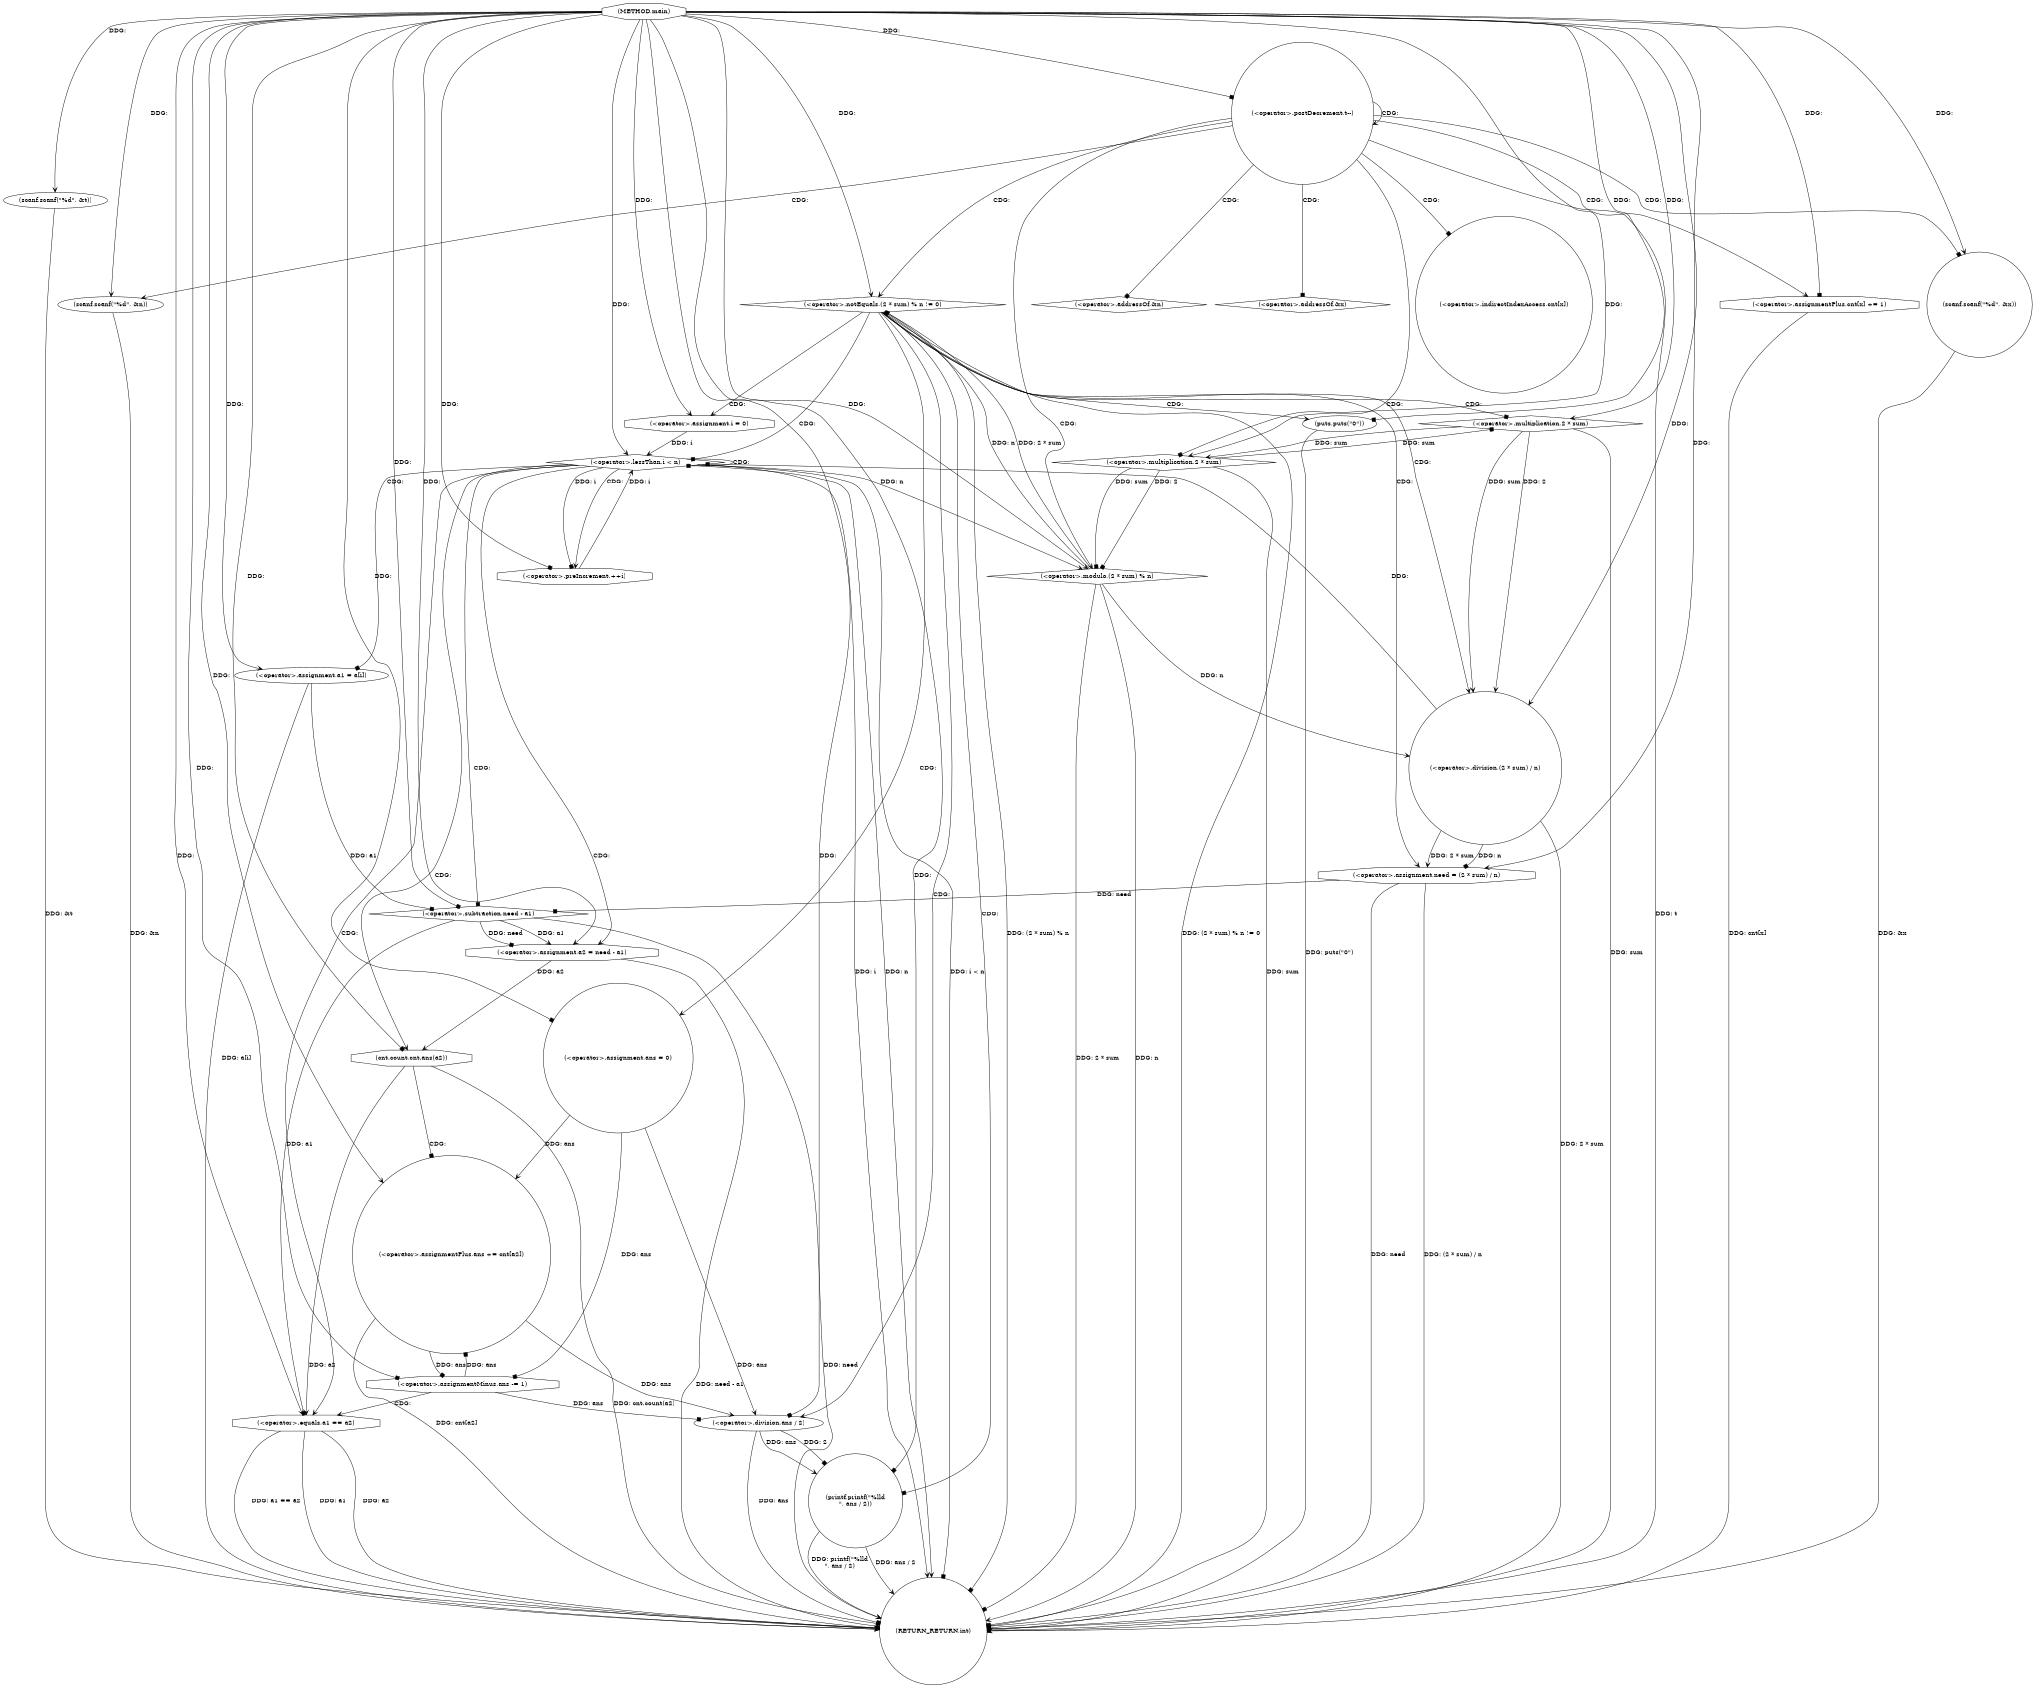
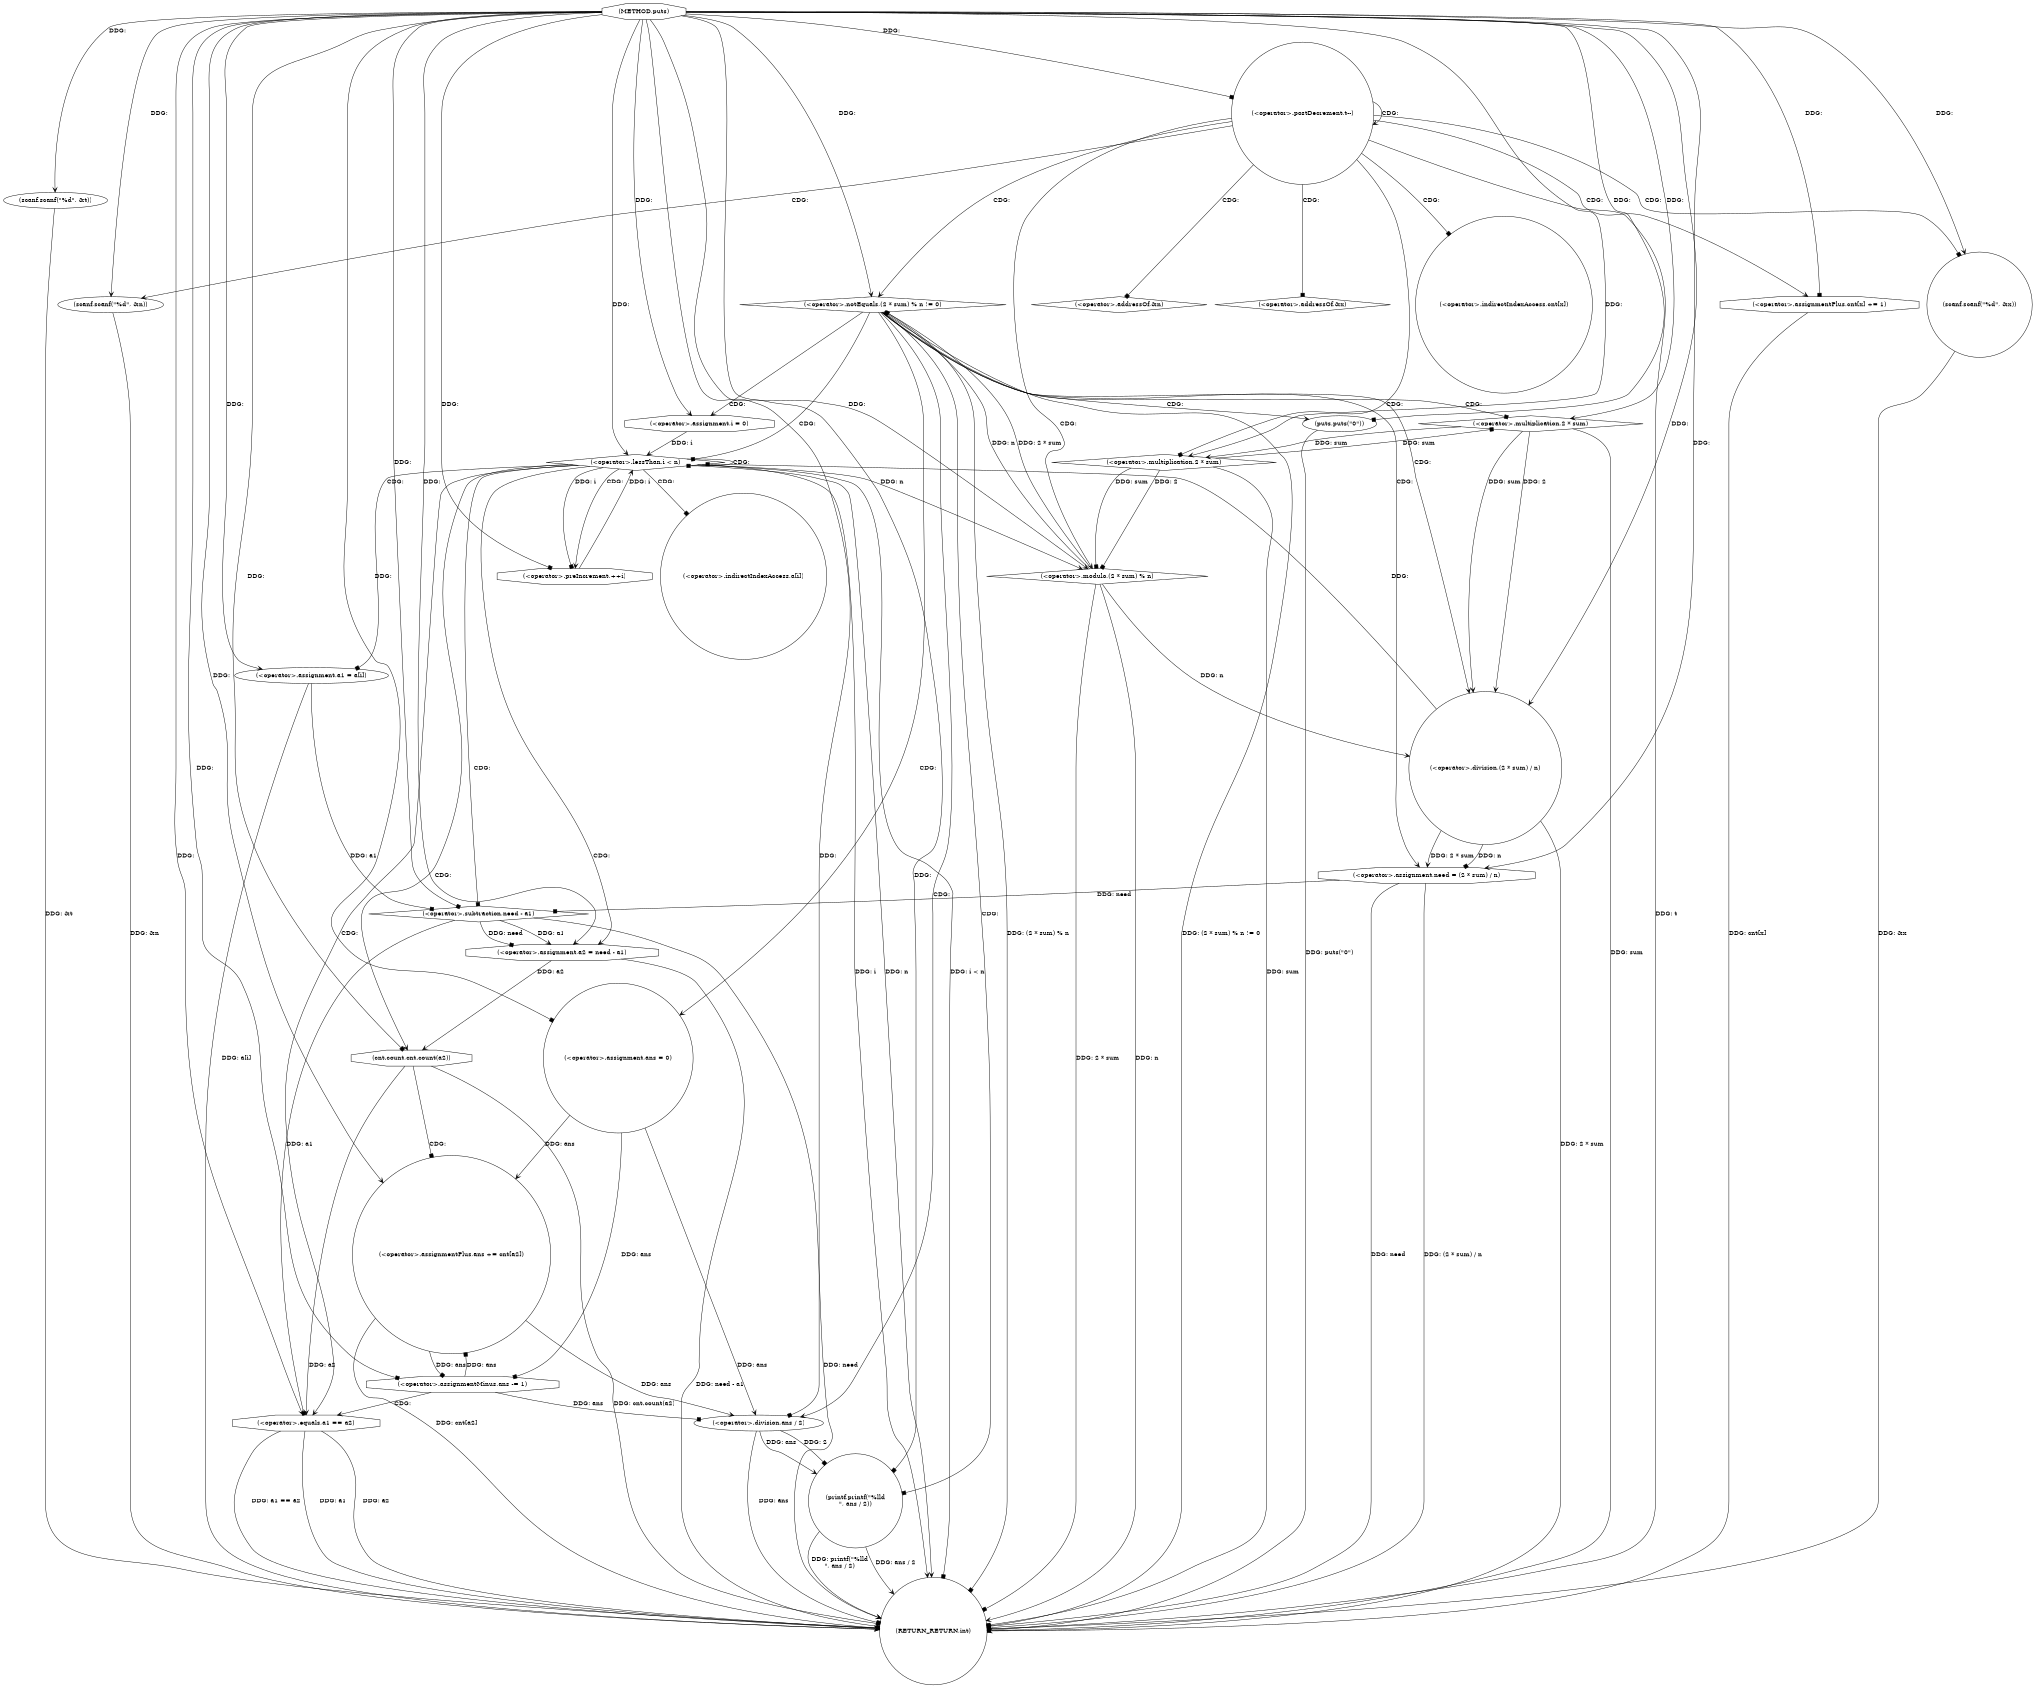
  digraph {
    node [shape=octagon]
    edge [arrowhead=vee]
-   n1 [label="(METHOD,main)"]
+   n1 [label="(METHOD,puts)"]
    n2 [label="(scanf,scanf(\"%d\", &t))" shape=ellipse]
    n3 [label="(<operator>.postDecrement,t--)" shape=circle]
    n4 [label="(scanf,scanf(\"%d\", &n))" shape=ellipse]
    n5 [label="(<operator>.assignment,need = (2 * sum) / n)"]
    n6 [label="(<operator>.assignment,ans = 0)" shape=circle]
    n7 [label="(printf,printf(\"%lld\n\", ans / 2))" shape=circle]
    n8 [label="(scanf,scanf(\"%d\", &x))" shape=circle]
    n9 [label="(<operator>.assignmentPlus,cnt[x] += 1)"]
    n10 [label="(<operator>.notEquals,(2 * sum) % n != 0)" shape=diamond]
    n11 [label="(<operator>.assignment,i = 0)"]
    n12 [label="(<operator>.lessThan,i < n)" shape=diamond]
    n13 [label="(<operator>.preIncrement,++i)"]
    n14 [label="(puts,puts(\"0\"))" shape=ellipse]
    n15 [label="(<operator>.division,(2 * sum) / n)" shape=circle]
    n16 [label="(<operator>.assignment,a1 = a[i])" shape=ellipse]
    n17 [label="(<operator>.assignment,a2 = need - a1)"]
    n18 [label="(<operator>.division,ans / 2)" shape=ellipse]
    n19 [label="(<operator>.modulo,(2 * sum) % n)" shape=diamond]
    n20 [label="(<operator>.multiplication,2 * sum)" shape=diamond]
-   n21 [label="(cnt.count,cnt.ans(a2))"]
+   n21 [label="(cnt.count,cnt.count(a2))"]
    n22 [label="(<operator>.assignmentPlus,ans += cnt[a2])" shape=circle]
    n23 [label="(<operator>.equals,a1 == a2)"]
    n24 [label="(<operator>.assignmentMinus,ans -= 1)"]
    n25 [label="(<operator>.multiplication,2 * sum)" shape=diamond]
    n26 [label="(<operator>.subtraction,need - a1)" shape=diamond]
    n27 [label="(RETURN_RETURN,int)" shape=circle]
    n28 [label="(<operator>.addressOf,&n)" shape=diamond]
    n29 [label="(<operator>.addressOf,&x)" shape=diamond]
    n30 [label="(<operator>.indirectIndexAccess,cnt[x])" shape=circle]
+   n31 [label="(<operator>.indirectIndexAccess,a[i])" shape=circle]
    n1 -> n2 [label="DDG: "]
    n1 -> n3 [arrowhead=box label="DDG: "]
    n1 -> n4 [label="DDG: "]
    n1 -> n5 [label="DDG: "]
    n1 -> n6 [arrowhead=box label="DDG: "]
    n1 -> n7 [arrowhead=box label="DDG: "]
    n1 -> n8 [label="DDG: "]
    n1 -> n9 [arrowhead=box label="DDG: "]
    n1 -> n10 [label="DDG: "]
    n1 -> n11 [label="DDG: "]
    n1 -> n12 [label="DDG: "]
    n1 -> n13 [arrowhead=box label="DDG: "]
    n1 -> n14 [arrowhead=box label="DDG: "]
    n1 -> n15 [label="DDG: "]
    n1 -> n16 [label="DDG: "]
    n1 -> n17 [label="DDG: "]
    n1 -> n18 [arrowhead=box label="DDG: "]
    n1 -> n19 [label="DDG: "]
    n1 -> n20 [label="DDG: "]
    n1 -> n21 [arrowhead=box label="DDG: "]
    n1 -> n22 [label="DDG: "]
    n1 -> n23 [label="DDG: "]
    n1 -> n24 [arrowhead=box label="DDG: "]
    n1 -> n25 [label="DDG: "]
    n1 -> n26 [arrowhead=box label="DDG: "]
    n2 -> n27 [arrowhead=box label="DDG: &t"]
    n3 -> n3 [label="CDG: "]
    n3 -> n4 [label="CDG: "]
    n3 -> n8 [arrowhead=box label="CDG: "]
    n3 -> n9 [label="CDG: "]
    n3 -> n10 [label="CDG: "]
    n3 -> n19 [label="CDG: "]
    n3 -> n25 [arrowhead=box label="CDG: "]
    n3 -> n27 [arrowhead=box label="DDG: t"]
    n3 -> n28 [arrowhead=box label="CDG: "]
    n3 -> n29 [arrowhead=box label="CDG: "]
    n3 -> n30 [arrowhead=box label="CDG: "]
    n4 -> n27 [label="DDG: &n"]
    n5 -> n26 [arrowhead=box label="DDG: need"]
    n5 -> n27 [arrowhead=box label="DDG: need"]
    n5 -> n27 [label="DDG: (2 * sum) / n"]
    n6 -> n18 [label="DDG: ans"]
    n6 -> n22 [label="DDG: ans"]
    n6 -> n24 [arrowhead=box label="DDG: ans"]
    n7 -> n27 [label="DDG: ans / 2"]
    n7 -> n27 [label="DDG: printf(\"%lld\n\", ans / 2)"]
    n8 -> n27 [arrowhead=box label="DDG: &x"]
    n9 -> n27 [arrowhead=box label="DDG: cnt[x]"]
    n10 -> n5 [label="CDG: "]
    n10 -> n6 [label="CDG: "]
    n10 -> n7 [arrowhead=box label="CDG: "]
    n10 -> n11 [label="CDG: "]
    n10 -> n12 [arrowhead=box label="CDG: "]
    n10 -> n14 [label="CDG: "]
    n10 -> n15 [label="CDG: "]
    n10 -> n18 [label="CDG: "]
    n10 -> n20 [arrowhead=box label="CDG: "]
    n10 -> n27 [arrowhead=box label="DDG: (2 * sum) % n"]
    n10 -> n27 [arrowhead=box label="DDG: (2 * sum) % n != 0"]
    n11 -> n12 [label="DDG: i"]
    n12 -> n12 [arrowhead=box label="CDG: "]
    n12 -> n13 [arrowhead=box label="DDG: i"]
    n12 -> n13 [label="CDG: "]
    n12 -> n16 [arrowhead=box label="CDG: "]
    n12 -> n17 [label="CDG: "]
    n12 -> n19 [label="DDG: n"]
    n12 -> n21 [label="CDG: "]
    n12 -> n23 [label="CDG: "]
    n12 -> n26 [arrowhead=box label="CDG: "]
    n12 -> n27 [label="DDG: i"]
    n12 -> n27 [label="DDG: n"]
    n12 -> n27 [arrowhead=box label="DDG: i < n"]
+   n12 -> n31 [arrowhead=box label="CDG: "]
    n13 -> n12 [label="DDG: i"]
    n14 -> n27 [arrowhead=box label="DDG: puts(\"0\")"]
    n15 -> n5 [label="DDG: 2 * sum"]
    n15 -> n5 [arrowhead=box label="DDG: n"]
    n15 -> n12 [arrowhead=box label="DDG: "]
    n15 -> n27 [label="DDG: 2 * sum"]
    n16 -> n26 [arrowhead=box label="DDG: a1"]
    n16 -> n27 [label="DDG: a[i]"]
    n17 -> n21 [label="DDG: a2"]
    n17 -> n27 [label="DDG: need - a1"]
    n18 -> n7 [label="DDG: ans"]
    n18 -> n7 [arrowhead=box label="DDG: 2"]
    n18 -> n27 [arrowhead=box label="DDG: ans"]
    n19 -> n10 [arrowhead=box label="DDG: 2 * sum"]
    n19 -> n10 [arrowhead=box label="DDG: n"]
    n19 -> n15 [label="DDG: n"]
    n19 -> n27 [arrowhead=box label="DDG: 2 * sum"]
    n19 -> n27 [label="DDG: n"]
    n20 -> n15 [label="DDG: sum"]
    n20 -> n15 [label="DDG: 2"]
    n20 -> n25 [label="DDG: sum"]
    n20 -> n27 [label="DDG: sum"]
    n21 -> n22 [arrowhead=box label="CDG: "]
    n21 -> n23 [label="DDG: a2"]
    n21 -> n27 [arrowhead=box label="DDG: cnt.count(a2)"]
    n22 -> n18 [label="DDG: ans"]
    n22 -> n24 [arrowhead=box label="DDG: ans"]
    n22 -> n27 [label="DDG: cnt[a2]"]
    n23 -> n27 [label="DDG: a1"]
    n23 -> n27 [arrowhead=box label="DDG: a2"]
    n23 -> n27 [label="DDG: a1 == a2"]
    n24 -> n18 [arrowhead=box label="DDG: ans"]
    n24 -> n22 [arrowhead=box label="DDG: ans"]
    n24 -> n23 [label="CDG: "]
    n25 -> n19 [arrowhead=box label="DDG: sum"]
    n25 -> n19 [arrowhead=box label="DDG: 2"]
    n25 -> n20 [arrowhead=box label="DDG: sum"]
    n25 -> n27 [arrowhead=box label="DDG: sum"]
    n26 -> n17 [label="DDG: a1"]
    n26 -> n17 [arrowhead=box label="DDG: need"]
    n26 -> n23 [arrowhead=box label="DDG: a1"]
    n26 -> n27 [label="DDG: need"]
  }
